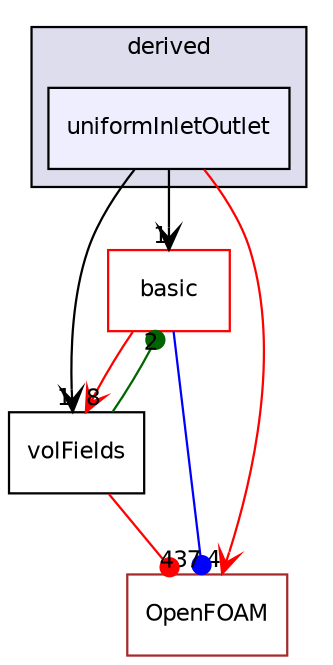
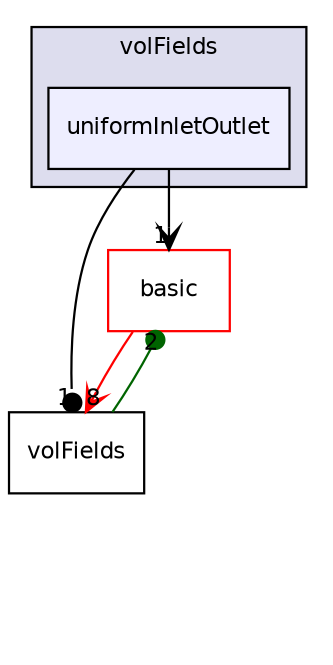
  digraph {
    compound=true
    node [color=black fontname=Helvetica fontsize=10 shape=box]
    edge [arrowhead=vee color=red headlabel=1 labeldistance=1.5 labelfontname=Helvetica labelfontsize=10]
    n1 [fillcolor="#eeeeff" label=uniformInletOutlet pencolor=black style=filled]
    n2 [color=red label=basic]
    n3 [label=volFields]
-   n4 [color=brown label=OpenFOAM]
    subgraph cluster_1 {
      bgcolor="#ddddee"
      fontname=Helvetica
      fontsize=10
-     label=derived
+     label=volFields
      pencolor=black
      n1
    }
    n1 -> n2 [color=black]
-   n1 -> n3 [color=black]
-   n1 -> n4 [headlabel=4]
+   n1 -> n3 [arrowhead=dot color=black]
    n2 -> n3 [headlabel=8]
-   n2 -> n4 [arrowhead=dot color=blue headlabel=37]
    n3 -> n2 [arrowhead=dot color=darkgreen headlabel=2]
-   n3 -> n4 [arrowhead=dot headlabel=4]
  }
